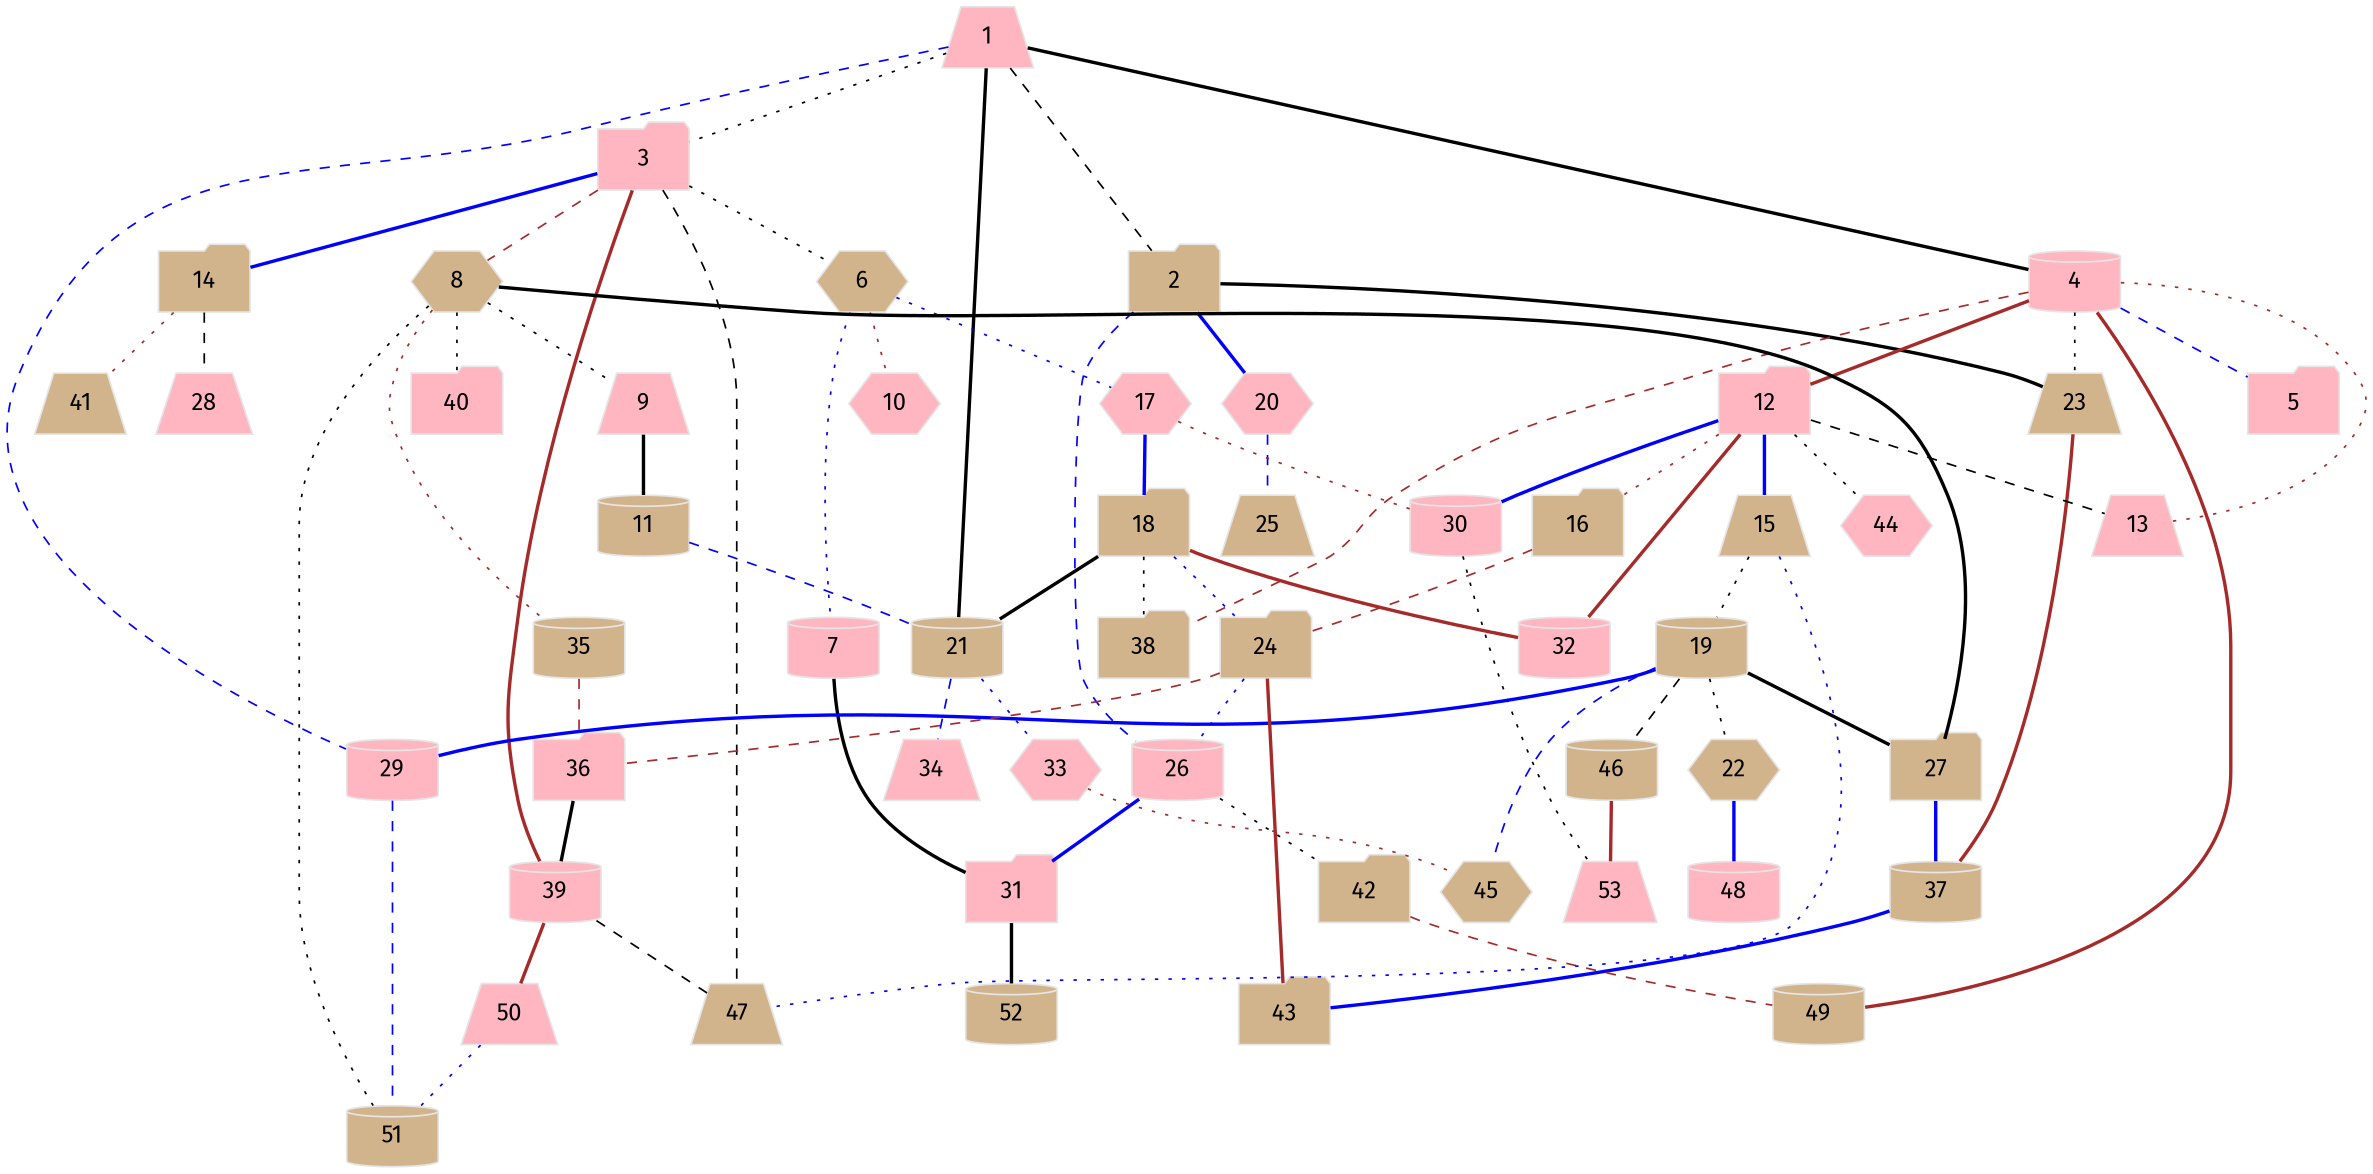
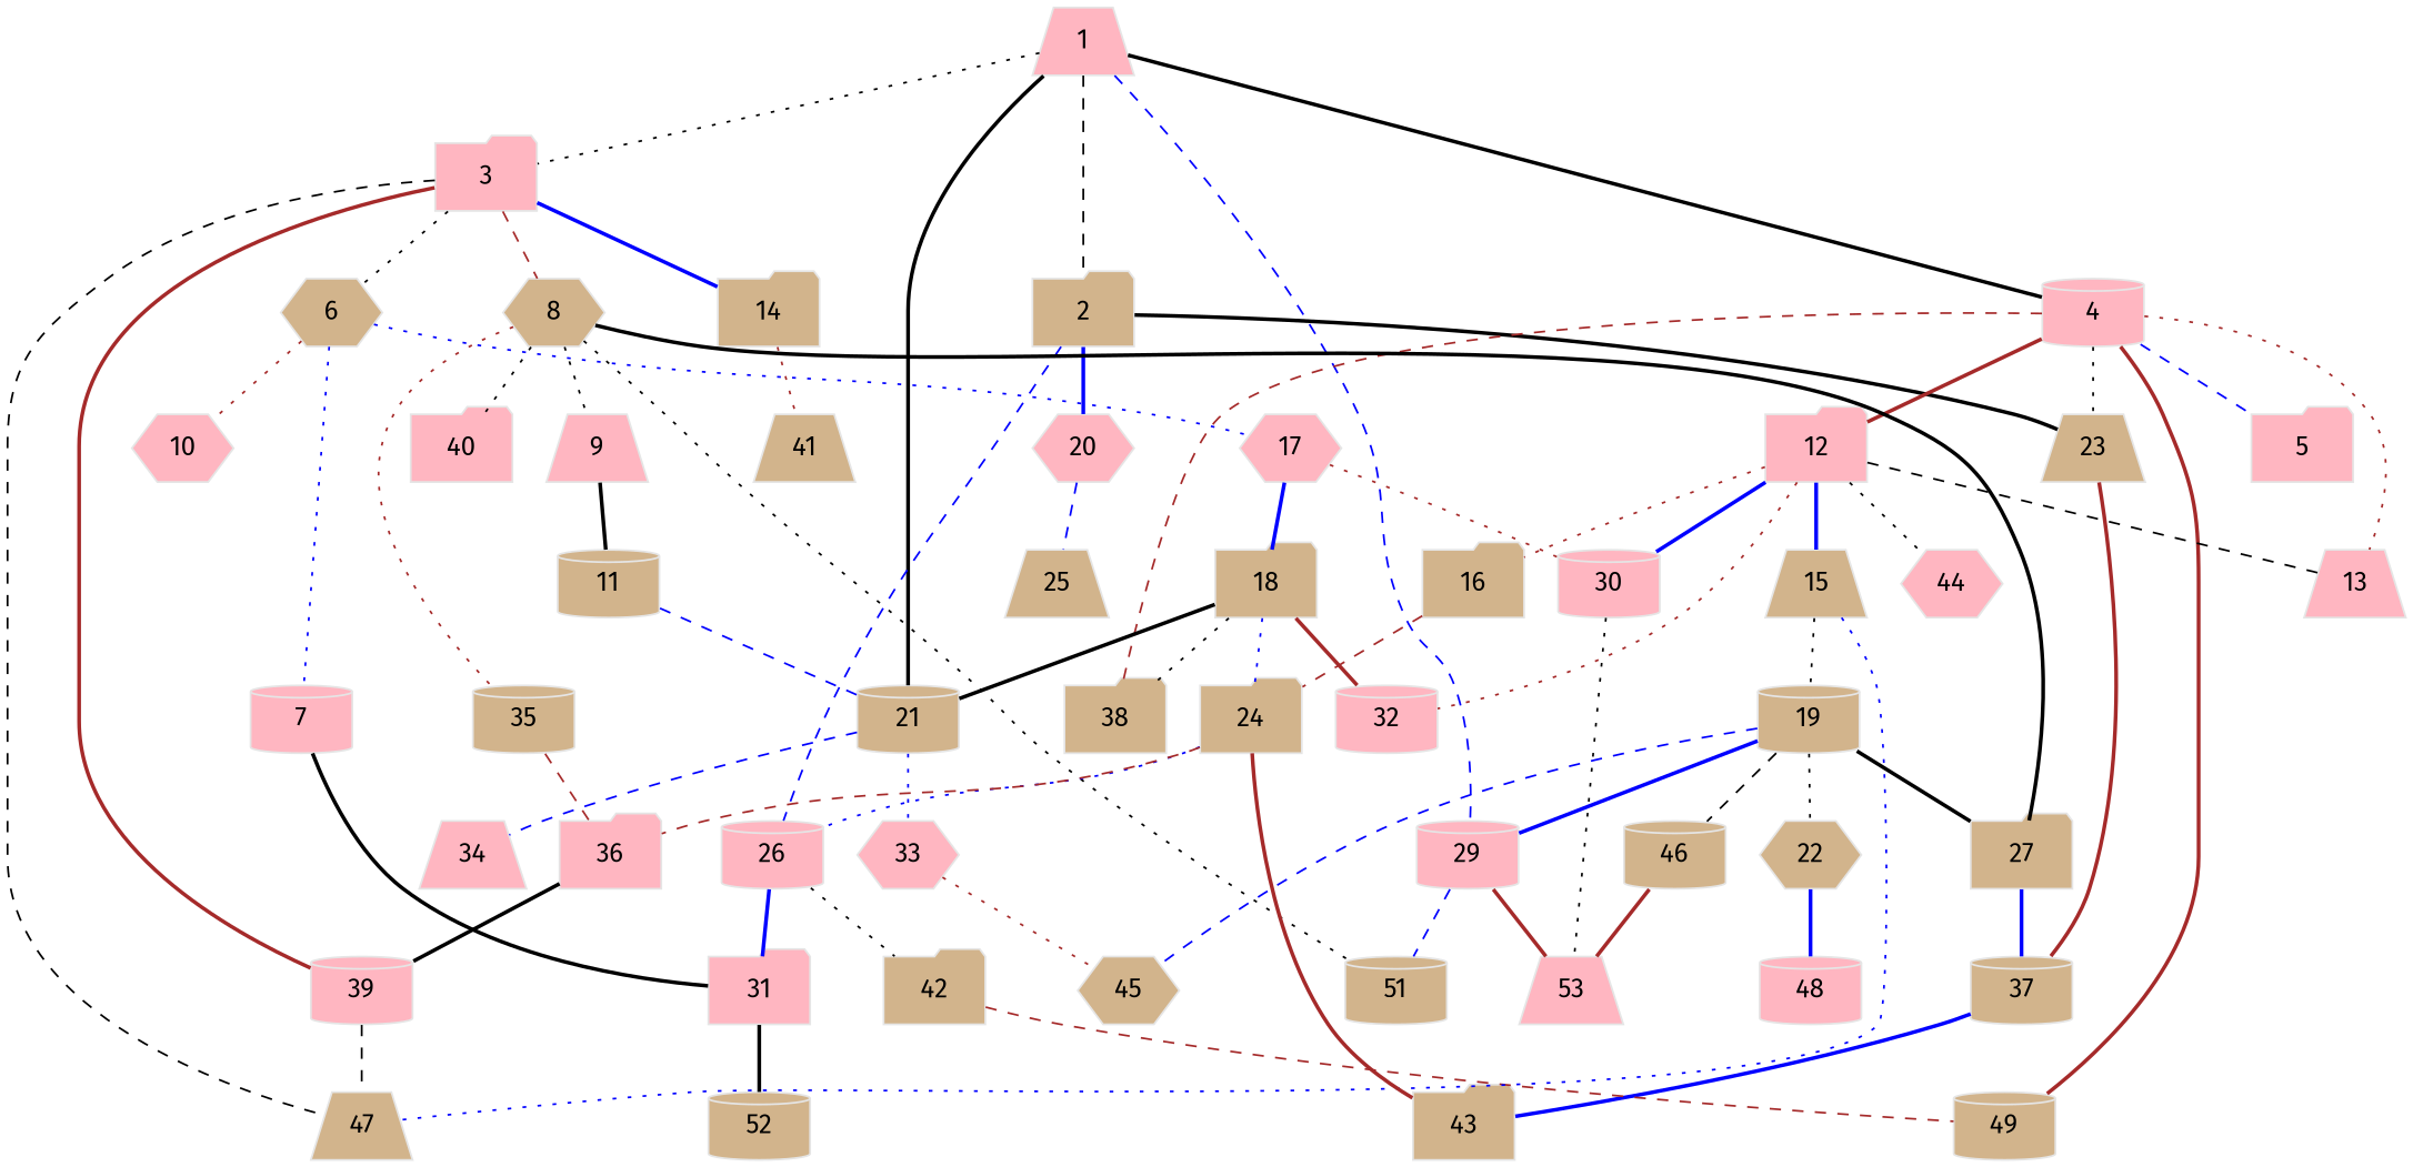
  graph {
    fontname="Fira Sans"
    node [color=gray90 fillcolor=tan fontname="Fira Sans" shape=cylinder style=filled]
    edge [color=black fontname="Fira Sans" style=bold]
    1 [fillcolor=lightpink shape=trapezium]
    2 [shape=folder]
    3 [fillcolor=lightpink shape=folder]
    4 [fillcolor=lightpink]
    21
    29 [fillcolor=lightpink]
    20 [fillcolor=lightpink shape=hexagon]
    23 [shape=trapezium]
    26 [fillcolor=lightpink]
    6 [shape=hexagon]
    8 [shape=hexagon]
    14 [shape=folder]
    39 [fillcolor=lightpink]
    47 [shape=trapezium]
    5 [fillcolor=lightpink shape=folder]
    12 [fillcolor=lightpink shape=folder]
    13 [fillcolor=lightpink shape=trapezium]
    38 [shape=folder]
    49
    33 [fillcolor=lightpink shape=hexagon]
    34 [fillcolor=lightpink shape=trapezium]
    51
    53 [fillcolor=lightpink shape=trapezium]
    25 [shape=trapezium]
    37
    31 [fillcolor=lightpink shape=folder]
    42 [shape=folder]
    7 [fillcolor=lightpink]
    10 [fillcolor=lightpink shape=hexagon]
    17 [fillcolor=lightpink shape=hexagon]
    9 [fillcolor=lightpink shape=trapezium]
    27 [shape=folder]
    35
    40 [fillcolor=lightpink shape=folder]
-   28 [fillcolor=lightpink shape=trapezium]
    41 [shape=trapezium]
-   50 [fillcolor=lightpink shape=trapezium]
    15 [shape=trapezium]
    16 [shape=folder]
    30 [fillcolor=lightpink]
    32 [fillcolor=lightpink]
    44 [fillcolor=lightpink shape=hexagon]
    18 [shape=folder]
    52
    11
    36 [fillcolor=lightpink shape=folder]
    19
    24 [shape=folder]
    22 [shape=hexagon]
    45 [shape=hexagon]
    46
    43 [shape=folder]
    48 [fillcolor=lightpink]
    1 -- 2 [style=dashed]
    1 -- 3 [style=dotted]
    1 -- 4
    1 -- 21
    1 -- 29 [color=blue style=dashed]
    2 -- 20 [color=blue]
    2 -- 23
    2 -- 26 [color=blue style=dashed]
    3 -- 6 [style=dotted]
    3 -- 8 [color=brown style=dashed]
    3 -- 14 [color=blue]
    3 -- 39 [color=brown]
    3 -- 47 [style=dashed]
    4 -- 23 [style=dotted]
    4 -- 5 [color=blue style=dashed]
    4 -- 12 [color=brown]
    4 -- 13 [color=brown style=dotted]
    4 -- 38 [color=brown style=dashed]
    4 -- 49 [color=brown]
    21 -- 33 [color=blue style=dotted]
    21 -- 34 [color=blue style=dashed]
    29 -- 51 [color=blue style=dashed]
+   29 -- 53 [color=brown]
    20 -- 25 [color=blue style=dashed]
    23 -- 37 [color=brown]
    26 -- 31 [color=blue]
    26 -- 42 [style=dotted]
    6 -- 7 [color=blue style=dotted]
    6 -- 10 [color=brown style=dotted]
    6 -- 17 [color=blue style=dotted]
    8 -- 51 [style=dotted]
    8 -- 9 [style=dotted]
    8 -- 27
    8 -- 35 [color=brown style=dotted]
    8 -- 40 [style=dotted]
-   14 -- 28 [style=dashed]
    14 -- 41 [color=brown style=dotted]
    39 -- 47 [style=dashed]
-   39 -- 50 [color=brown]
    12 -- 13 [style=dashed]
    12 -- 15 [color=blue]
    12 -- 16 [color=brown style=dotted]
    12 -- 30 [color=blue]
-   12 -- 32 [color=brown]
+   12 -- 32 [color=brown style=dotted]
    12 -- 44 [style=dotted]
    33 -- 45 [color=brown style=dotted]
    37 -- 43 [color=blue]
    31 -- 52
    42 -- 49 [color=brown style=dashed]
    7 -- 31
    17 -- 30 [color=brown style=dotted]
    17 -- 18 [color=blue]
    9 -- 11
    27 -- 37 [color=blue]
    35 -- 36 [color=brown style=dashed]
-   50 -- 51 [color=blue style=dotted]
    15 -- 47 [color=blue style=dotted]
    15 -- 19 [style=dotted]
    16 -- 24 [color=brown style=dashed]
    30 -- 53 [style=dotted]
    18 -- 21
    18 -- 38 [style=dotted]
    18 -- 32 [color=brown]
    18 -- 24 [color=blue style=dotted]
    11 -- 21 [color=blue style=dashed]
    36 -- 39
    19 -- 29 [color=blue]
    19 -- 27
    19 -- 22 [style=dotted]
    19 -- 45 [color=blue style=dashed]
    19 -- 46 [style=dashed]
    24 -- 26 [color=blue style=dotted]
    24 -- 36 [color=brown style=dashed]
    24 -- 43 [color=brown]
    22 -- 48 [color=blue]
    46 -- 53 [color=brown]
  }
